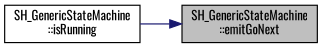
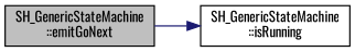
  digraph {
    rankdir=LR
    fontname=Oswald
    node [color=black fontname=Oswald fontsize=11 shape=record]
    n1 [fillcolor=grey75 fontcolor=black height=0.2 label="SH_GenericStateMachine\l::emitGoNext" style=filled width=0.4]
    n2 [height=0.2 label="SH_GenericStateMachine\l::isRunning" width=0.4]
-   n2 -> n1 [color=midnightblue fontname=Oswald fontsize=11 labelfontname=Verdana labelfontsize=11 style=solid]
+   n1 -> n2 [color=midnightblue fontname=Oswald fontsize=11 labelfontname=Verdana labelfontsize=11 style=solid]
  }
